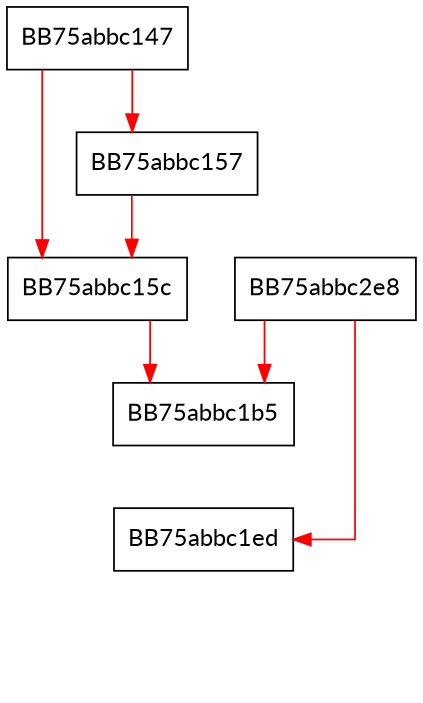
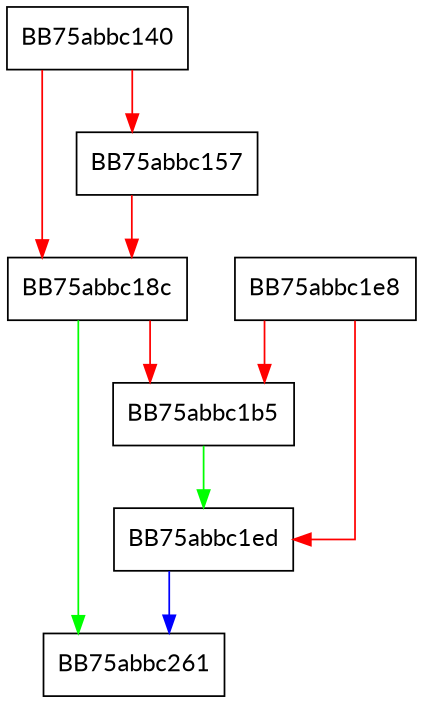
  digraph {
    fontname=Lato
    splines=ortho
    node [fontname=Lato shape=box]
    edge [color=red fontname=Lato]
-   BB75abbc140 [label=BB75abbc147]
-   BB75abbc18c [label=BB75abbc15c]
+   BB75abbc140
+   BB75abbc18c
    n3 [label=BB75abbc157]
+   BB75abbc261
    BB75abbc1b5
    BB75abbc1ed
-   BB75abbc1e8 [label=BB75abbc2e8]
+   BB75abbc1e8
    BB75abbc140 -> BB75abbc18c
    BB75abbc140 -> n3
+   BB75abbc18c -> BB75abbc261 [color=green]
    BB75abbc18c -> BB75abbc1b5
    n3 -> BB75abbc18c
+   BB75abbc1b5 -> BB75abbc1ed [color=green]
+   BB75abbc1ed -> BB75abbc261 [color=blue]
    BB75abbc1e8 -> BB75abbc1b5
    BB75abbc1e8 -> BB75abbc1ed
  }
